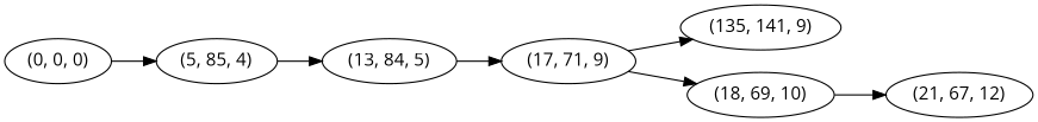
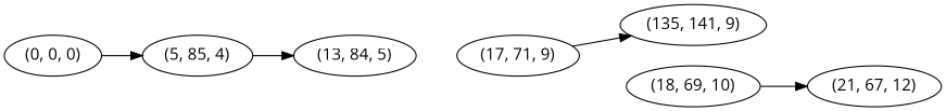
  digraph {
    fontname="Open Sans"
    rankdir=LR
    node [fontname="Open Sans"]
    edge [fontname="Open Sans"]
    "(0, 0, 0)"
    "(5, 85, 4)"
    "(13, 84, 5)"
    "(17, 71, 9)"
    "(135, 141, 9)"
    "(18, 69, 10)"
    "(21, 67, 12)"
    "(0, 0, 0)" -> "(5, 85, 4)"
    "(5, 85, 4)" -> "(13, 84, 5)"
-   "(13, 84, 5)" -> "(17, 71, 9)"
    "(17, 71, 9)" -> "(135, 141, 9)"
-   "(17, 71, 9)" -> "(18, 69, 10)"
    "(18, 69, 10)" -> "(21, 67, 12)"
  }
